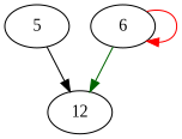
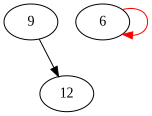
  strict digraph {
    fontname="Liberation Serif"
    node [fontname="Liberation Serif"]
    edge [fontname="Liberation Serif"]
-   5 [entry=true]
+   5 [entry=true label=9]
    12
    6
    5 -> 12
-   6 -> 12 [color=darkgreen cond=true]
    6 -> 6 [color=red cond=false]
  }
